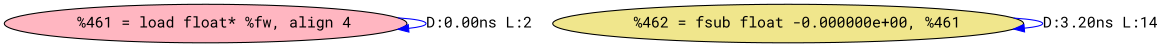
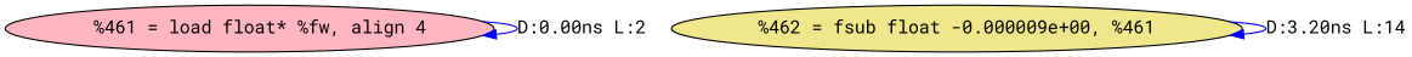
  digraph {
    fontname="Roboto Mono"
    node [style=filled fontname="Roboto Mono"]
    edge [color=blue style=solid fontname="Roboto Mono"]
    n1 [label="  %461 = load float* %fw, align 4" fillcolor=lightpink]
-   n2 [label="  %462 = fsub float -0.000000e+00, %461" fillcolor=khaki]
+   n2 [label="%462 = fsub float -0.000009e+00, %461" fillcolor=khaki]
    n1 -> n1 [label="D:0.00ns L:2"]
    n2 -> n2 [label="D:3.20ns L:14"]
  }
